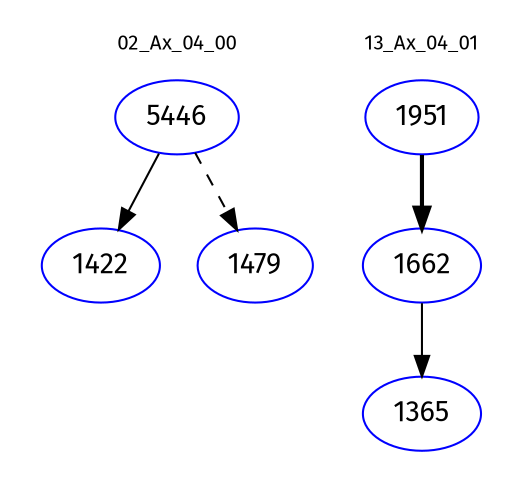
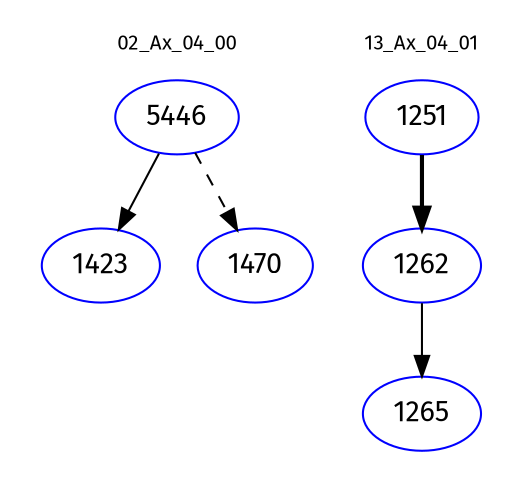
  digraph {
    fontname="Fira Sans"
    node [color=blue fontname="Fira Sans"]
    edge [color=black fontname="Fira Sans" style=solid]
    n1 [label=5446]
-   n2 [label=1422]
-   n3 [label=1479]
-   n4 [label=1662]
-   n5 [label=1951]
-   n6 [label=1365]
+   n2 [label=1423]
+   n3 [label=1470]
+   n4 [label=1262]
+   n5 [label=1251]
+   n6 [label=1265]
    subgraph cluster_1 {
      color=white
      fontsize=10
      label="02_Ax_04_00"
      n1
      n2
      n3
    }
    subgraph cluster_2 {
      color=white
      fontsize=10
      label="13_Ax_04_01"
      n4
      n5
      n6
    }
    n1 -> n2
    n1 -> n3 [style=dashed]
    n4 -> n6
    n5 -> n4 [style=bold]
  }
